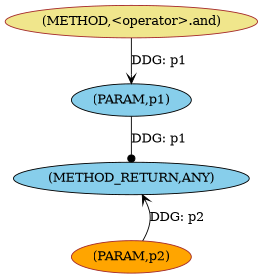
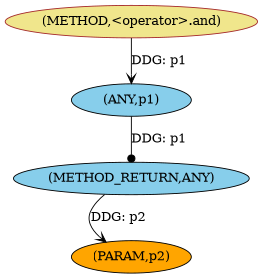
  digraph {
    node [color=brown fillcolor=skyblue style=filled]
    edge [arrowhead=vee]
    n1 [fillcolor=khaki label="(METHOD,&lt;operator&gt;.and)"]
-   n2 [color=black label="(PARAM,p1)"]
+   n2 [color=black label="(ANY,p1)"]
    n3 [color=black label="(METHOD_RETURN,ANY)"]
-   n4 [fillcolor=orange label="(PARAM,p2)"]
+   n4 [color=black fillcolor=orange label="(PARAM,p2)"]
    n1 -> n2 [label="DDG: p1"]
    n2 -> n3 [arrowhead=dot label="DDG: p1"]
-   n4 -> n3 [label="DDG: p2"]
+   n3 -> n4 [label="DDG: p2"]
  }
